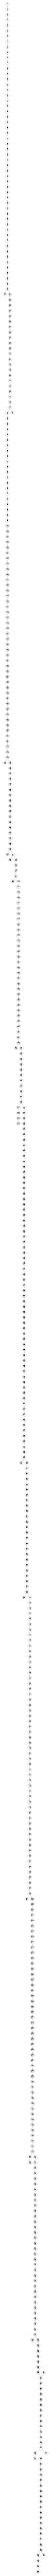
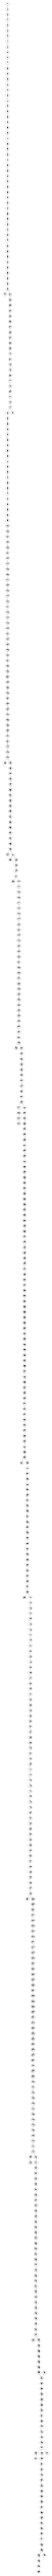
  graph {
    1
    2
    3
    4
    5
    6
    9
    7
    8
    10
    11
    14
    13
    12
    15
    16
    17
    18
    20
    19
    22
    23
    24
    25
    30
    21
    26
    29
    32
    27
    28
    33
    31
    34
    36
    38
    41
    42
    37
    35
    39
    43
    47
    40
    44
    50
    46
    45
    51
    52
    55
    53
    48
    54
    49
    57
    58
    59
    60
    62
    56
    61
    63
    64
    66
    65
    70
    67
    73
    75
    68
    71
    72
    69
    77
    76
    74
    78
    79
    82
    83
    80
    81
    85
    84
    86
    88
    87
    92
    89
    91
    93
    96
    94
    97
    90
    95
    98
    99
    100
    108
    101
    102
    105
    107
    104
    110
    106
    103
    111
    109
    113
    114
    115
    117
    116
    112
    118
    119
    121
    124
    122
    126
    120
    127
    125
    123
    n128 [label=830]
    129
    133
    128
    131
    132
    134
    140
    136
    138
    139
    141
    137
    144
    148
    142
    135
    143
    145
    147
    146
    149
    155
    151
    153
    152
    159
    154
    150
    156
    157
    164
    163
    162
    160
    161
    158
    165
    166
    169
    167
    168
    170
    171
    173
    175
    177
    172
    176
    174
    180
    181
    179
    178
    182
    184
    183
    187
    186
    188
    191
    185
    196
    189
    195
    190
    192
    199
    194
    204
    197
    201
    198
    193
    200
    202
    206
    203
    205
    209
    207
    214
    213
    217
    215
    211
    218
    208
    221
    212
    210
    216
    223
    219
    220
    225
    227
    224
    222
    228
    226
    229
    233
    230
    231
    235
    232
    236
    234
    239
    237
    243
    238
    241
    240
    242
    245
    248
    249
    244
    246
    257
    247
    250
    251
    252
    253
    255
    258
    256
    254
    261
    259
    262
    260
    263
    264
    265
    272
    266
    268
    267
    269
    273
    271
    270
    274
    276
    278
    279
    280
    275
    282
    283
    284
    281
    285
    277
    287
    286
    288
    290
    289
    291
    292
    293
    297
    296
    294
    295
    299
    300
    301
    298
    303
    302
    306
    304
    308
    307
    305
    310
    311
    312
    313
    314
    309
    315
    316
    317
    319
    321
    320
    323
    318
    322
    325
    324
    330
    329
    327
    328
    333
    326
    336
    332
    331
    334
    335
    338
    343
    337
    340
    339
    341
    344
    342
    345
    347
    349
    346
    348
    354
    351
    352
    353
    350
    356
    355
    360
    358
    357
    362
    363
    359
    366
    364
    365
    367
    368
    369
    361
    371
    370
    373
    372
    376
    377
    374
    379
    375
    381
    380
    382
    384
    385
    387
    388
    386
    383
    389
    391
    378
    392
    396
    393
    390
    398
    394
    397
    401
    399
    395
    400
    407
    402
    403
    406
    412
    405
    418
    413
    408
    404
    410
    411
    414
    409
    416
    415
    417
    419
    420
    422
    423
    421
    426
    427
    424
    425
    429
    432
    428
    433
    434
    435
    430
    431
    436
    441
    440
    438
    442
    437
    439
    444
    448
    443
    446
    445
    449
    451
    447
    450
    454
    452
    453
    458
    455
    456
    459
    461
    457
    464
    460
    466
    465
    463
    462
    467
    468
    470
    476
    472
    473
    474
    469
+   475
    477
    471
    479
    481
    480
    478
    484
    486
    483
    482
    485
    487
    488
    489
    490
    492
    494
    491
    495
    493
    496
    499
    498
    497
    500
    1 -- 2
    2 -- 3
    3 -- 4
    4 -- 5
    5 -- 6
    6 -- 9
    9 -- 7
    7 -- 8
    8 -- 10
    10 -- 11
    11 -- 14
    14 -- 13
    13 -- 12
    12 -- 15
    15 -- 16
    16 -- 17
    17 -- 18
    18 -- 20
    20 -- 19
    19 -- 22
    22 -- 23
    23 -- 24
    24 -- 25
    25 -- 30
    30 -- 21
    21 -- 26
    26 -- 29
    29 -- 32
    32 -- 27
    27 -- 28
    28 -- 33
    33 -- 31
    31 -- 34
    34 -- 36
    36 -- 38
    38 -- 41
    41 -- 42
    42 -- 37
    37 -- 35
    35 -- 39
    39 -- 43
    43 -- 47
    47 -- 40
    40 -- 44
    44 -- 50
    50 -- 46
    46 -- 45
    45 -- 51
    51 -- 52
    52 -- 55
    55 -- 53
    53 -- 48
    48 -- 54
    54 -- 49
    54 -- 57
    57 -- 58
    58 -- 59
    59 -- 60
    60 -- 62
    62 -- 56
    56 -- 61
    61 -- 63
    63 -- 64
    64 -- 66
    66 -- 65
    65 -- 70
    70 -- 67
    67 -- 73
    73 -- 75
    75 -- 68
    68 -- 71
    71 -- 72
    72 -- 69
    69 -- 77
    77 -- 76
    76 -- 74
    74 -- 78
    74 -- 79
    78 -- 82
    82 -- 83
    83 -- 80
    80 -- 81
    81 -- 85
    85 -- 84
    84 -- 86
    86 -- 88
    88 -- 87
    87 -- 92
    92 -- 89
    89 -- 91
    91 -- 93
    93 -- 96
    96 -- 94
    94 -- 97
    97 -- 90
    90 -- 95
    95 -- 98
    98 -- 99
    99 -- 100
    100 -- 108
    108 -- 101
    101 -- 102
    102 -- 105
    105 -- 107
    107 -- 104
    104 -- 110
    110 -- 106
    106 -- 103
    103 -- 111
    111 -- 109
    109 -- 113
    113 -- 114
    114 -- 115
    115 -- 117
    117 -- 116
    116 -- 112
    112 -- 118
    118 -- 119
    119 -- 121
    121 -- 124
    124 -- 122
    122 -- 126
    126 -- 120
    120 -- 127
    127 -- 125
    125 -- 123
    123 -- n128
    n128 -- 129
    129 -- 133
    133 -- 128
    128 -- 131
    131 -- 132
    132 -- 134
    134 -- 140
    140 -- 136
    136 -- 138
    138 -- 139
    139 -- 141
    141 -- 137
    137 -- 144
    144 -- 148
    148 -- 142
    142 -- 135
    142 -- 143
    143 -- 145
    145 -- 147
    147 -- 146
    146 -- 149
    149 -- 155
    155 -- 151
    151 -- 153
    153 -- 152
    152 -- 159
    159 -- 154
    154 -- 150
    150 -- 156
    156 -- 157
    157 -- 164
    164 -- 163
    163 -- 162
    162 -- 160
    162 -- 161
    161 -- 158
    161 -- 165
    165 -- 166
    166 -- 169
    169 -- 167
    167 -- 168
    167 -- 170
    170 -- 171
    171 -- 173
    173 -- 175
    175 -- 177
    177 -- 172
    172 -- 176
    176 -- 174
    174 -- 180
    180 -- 181
    181 -- 179
    179 -- 178
    178 -- 182
    182 -- 184
    184 -- 183
    183 -- 187
    187 -- 186
    186 -- 188
    188 -- 191
    191 -- 185
    185 -- 196
    196 -- 189
    189 -- 195
    195 -- 190
    190 -- 192
    192 -- 199
    199 -- 194
    194 -- 204
    204 -- 197
    197 -- 201
    201 -- 198
    198 -- 193
    198 -- 200
    200 -- 202
    202 -- 206
    206 -- 203
    203 -- 205
    205 -- 209
    209 -- 207
    207 -- 214
    214 -- 213
    213 -- 217
    217 -- 215
    215 -- 211
    215 -- 218
    211 -- 208
    218 -- 221
    208 -- 212
    221 -- 216
    212 -- 210
    216 -- 223
    223 -- 219
    219 -- 220
    220 -- 225
    225 -- 227
    227 -- 224
    224 -- 222
    222 -- 228
    228 -- 226
    226 -- 229
    229 -- 233
    233 -- 230
    230 -- 231
    231 -- 235
    235 -- 232
    232 -- 236
    236 -- 234
    234 -- 239
    239 -- 237
    237 -- 243
    243 -- 238
    238 -- 241
    241 -- 240
    240 -- 242
    242 -- 245
    245 -- 248
    248 -- 249
    249 -- 244
    244 -- 246
    246 -- 257
    257 -- 247
    247 -- 250
    250 -- 251
    251 -- 252
    252 -- 253
    253 -- 255
    255 -- 258
    258 -- 256
    256 -- 254
    254 -- 261
    261 -- 259
    259 -- 262
    262 -- 260
    260 -- 263
    263 -- 264
    264 -- 265
    265 -- 272
    272 -- 266
    266 -- 268
    268 -- 267
    267 -- 269
    269 -- 273
    273 -- 271
    271 -- 270
    270 -- 274
    274 -- 276
    276 -- 278
    278 -- 279
    279 -- 280
    280 -- 275
    275 -- 282
    282 -- 283
    283 -- 284
    284 -- 281
    284 -- 285
    285 -- 277
    277 -- 287
    287 -- 286
    286 -- 288
    288 -- 290
    290 -- 289
    289 -- 291
    291 -- 292
    292 -- 293
    293 -- 297
    297 -- 296
    296 -- 294
    294 -- 295
    295 -- 299
    299 -- 300
    300 -- 301
    301 -- 298
    298 -- 303
    303 -- 302
    302 -- 306
    306 -- 304
    304 -- 308
    308 -- 307
    307 -- 305
    305 -- 310
    305 -- 311
    311 -- 312
    312 -- 313
    313 -- 314
    314 -- 309
    309 -- 315
    315 -- 316
    316 -- 317
    317 -- 319
    319 -- 321
    321 -- 320
    320 -- 323
    323 -- 318
    318 -- 322
    322 -- 325
    325 -- 324
    324 -- 330
    330 -- 329
    329 -- 327
    327 -- 328
    328 -- 333
    333 -- 326
    326 -- 336
    336 -- 332
    332 -- 331
    331 -- 334
    334 -- 335
    335 -- 338
    338 -- 343
    343 -- 337
    337 -- 340
    340 -- 339
    339 -- 341
    341 -- 344
    344 -- 342
    342 -- 345
    345 -- 347
    347 -- 349
    349 -- 346
    346 -- 348
    348 -- 354
    354 -- 351
    351 -- 352
    352 -- 353
    353 -- 350
    350 -- 356
    356 -- 355
    355 -- 360
    360 -- 358
    358 -- 357
    357 -- 362
    362 -- 363
    363 -- 359
    359 -- 366
    366 -- 364
    364 -- 365
    365 -- 367
    365 -- 368
    368 -- 369
    369 -- 361
    361 -- 371
    371 -- 370
    370 -- 373
    373 -- 372
    372 -- 376
    376 -- 377
    377 -- 374
    374 -- 379
    379 -- 375
    375 -- 381
    381 -- 380
    380 -- 382
    382 -- 384
    384 -- 385
    385 -- 387
    387 -- 388
    388 -- 386
    386 -- 383
    383 -- 389
    389 -- 391
    391 -- 378
    378 -- 392
    392 -- 396
    396 -- 393
    393 -- 390
    390 -- 398
    398 -- 394
    394 -- 397
    397 -- 401
    401 -- 399
    399 -- 395
    395 -- 400
    400 -- 407
    407 -- 402
    402 -- 403
    403 -- 406
    406 -- 412
    412 -- 405
    405 -- 418
    418 -- 413
    413 -- 408
    408 -- 404
    404 -- 410
    410 -- 411
    411 -- 414
    414 -- 409
    414 -- 416
    409 -- 415
    416 -- 417
    417 -- 419
    419 -- 420
    420 -- 422
    422 -- 423
    423 -- 421
    421 -- 426
    426 -- 427
    427 -- 424
    424 -- 425
    425 -- 429
    429 -- 432
    432 -- 428
    428 -- 433
    433 -- 434
    434 -- 435
    435 -- 430
    430 -- 431
    431 -- 436
    436 -- 441
    441 -- 440
    440 -- 438
    438 -- 442
    442 -- 437
    437 -- 439
    439 -- 444
    444 -- 448
    448 -- 443
    443 -- 446
    446 -- 445
    445 -- 449
    449 -- 451
    451 -- 447
    447 -- 450
    447 -- 454
    454 -- 452
    452 -- 453
    453 -- 458
    458 -- 455
    455 -- 456
    456 -- 459
    459 -- 461
    461 -- 464
    457 -- 461
    464 -- 460
    460 -- 466
    466 -- 465
    465 -- 463
    463 -- 462
    462 -- 467
    467 -- 468
    468 -- 470
    470 -- 476
    476 -- 472
    472 -- 473
    473 -- 474
    474 -- 469
+   474 -- 475
    474 -- 477
    469 -- 471
+   475 -- 479
    479 -- 481
    481 -- 480
    480 -- 478
    478 -- 484
    484 -- 486
    486 -- 483
    483 -- 482
    482 -- 485
    485 -- 487
    487 -- 488
    488 -- 489
    489 -- 490
    490 -- 492
    492 -- 494
    494 -- 491
    491 -- 495
    495 -- 493
    493 -- 496
    493 -- 499
    496 -- 498
    498 -- 497
    497 -- 500
  }
